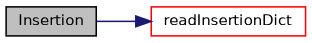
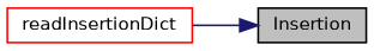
  digraph {
    rankdir=LR
    node [fontname=Helvetica fontsize=10 shape=record style=filled]
    n1 [color=black fillcolor=grey75 fontcolor=black height=0.2 label=Insertion width=0.4]
    n2 [color=red fillcolor=white height=0.2 label=readInsertionDict width=0.4]
-   n1 -> n2 [color=midnightblue fontname=Helvetica fontsize=10 labelfontname=Helvetica labelfontsize=10 style=solid]
+   n2 -> n1 [color=midnightblue fontname=Helvetica fontsize=10 labelfontname=Helvetica labelfontsize=10 style=solid]
  }
